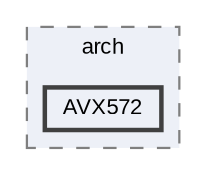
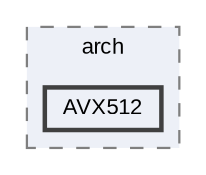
  digraph {
    compound=true
    fontname="Liberation Sans"
-   n1 [color=grey25 fillcolor="#edf0f7" fontname="Liberation Sans" fontsize=10 height=0.2 label=AVX572 shape=box style="filled,bold" width=0.4]
+   n1 [color=grey25 fillcolor="#edf0f7" fontname="Liberation Sans" fontsize=10 height=0.2 label=AVX512 shape=box style="filled,bold" width=0.4]
    subgraph cluster_1 {
      bgcolor="#edf0f7"
      fontsize=10
      label=arch
      pencolor=grey50
      style="filled,dashed"
      n1
    }
  }
